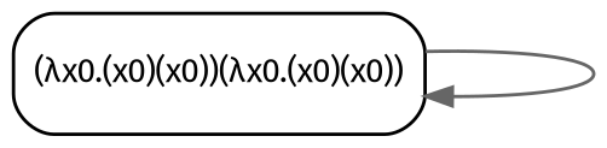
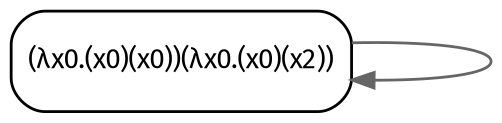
  digraph {
    nodesep=0.7
    rankdir=TB
    ranksep=1.0
    splines=true
    fontname="Fira Sans"
-   n1 [fontname="Fira Sans" fontsize=10 label="(λx0.(x0)(x0))(λx0.(x0)(x0))" margin=0.08 shape=box style=rounded]
+   n1 [fontname="Fira Sans" fontsize=10 label="(λx0.(x0)(x0))(λx0.(x0)(x2))" margin=0.08 shape=box style=rounded]
    subgraph sub_1 {
      rank=same
      n1
    }
    n1 -> n1 [arrowsize=0.8 color=gray40 fontname="Fira Sans"]
  }
